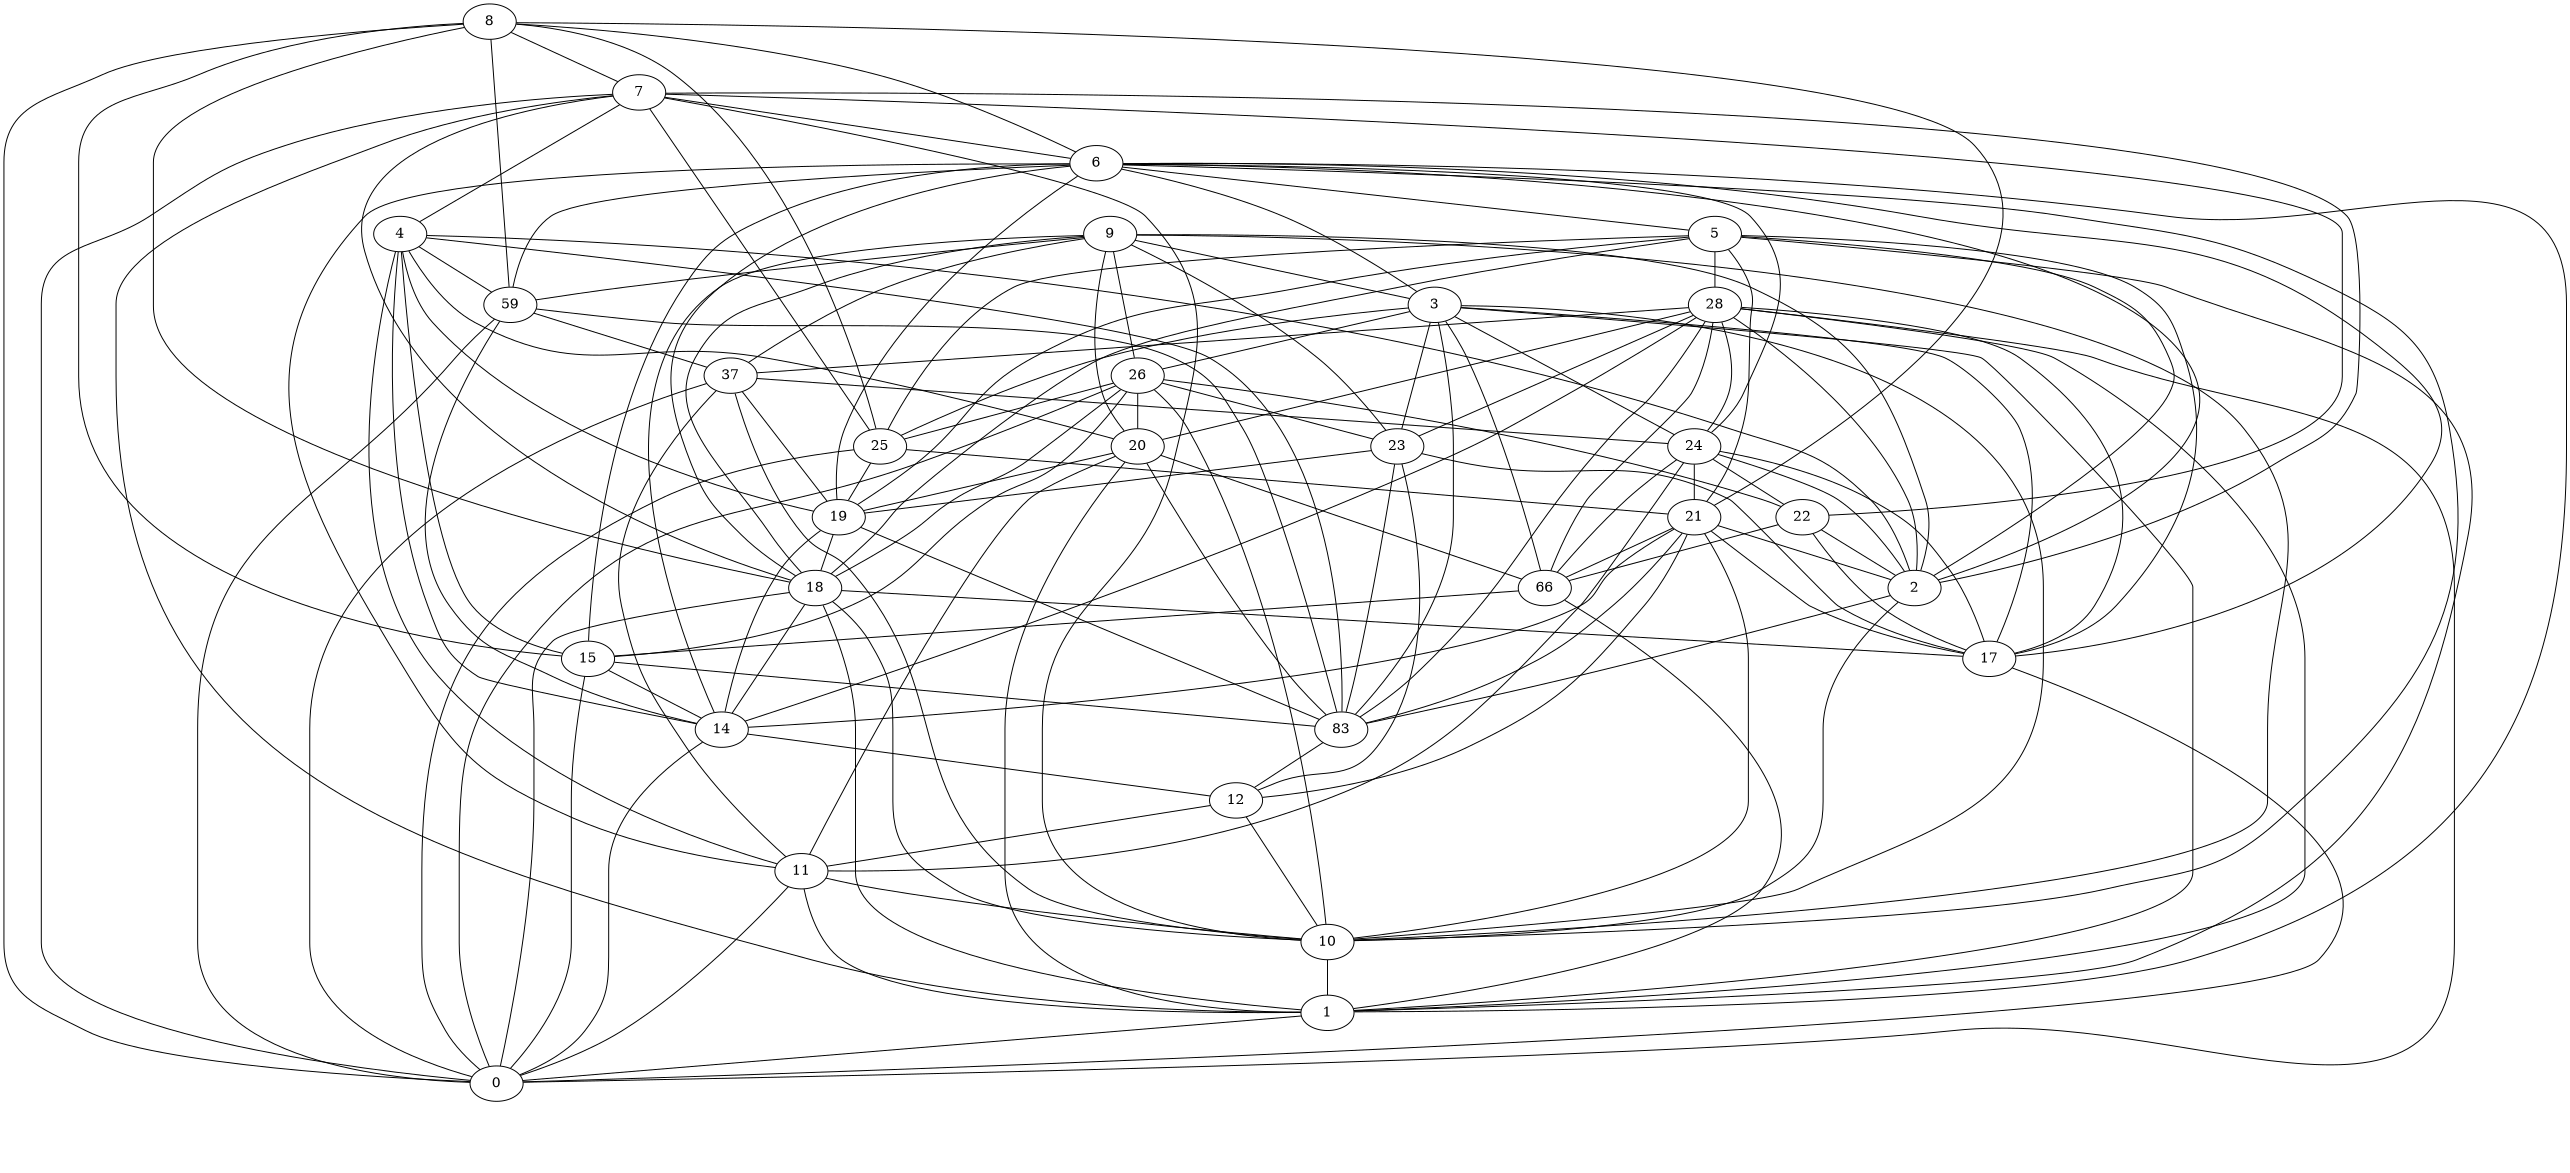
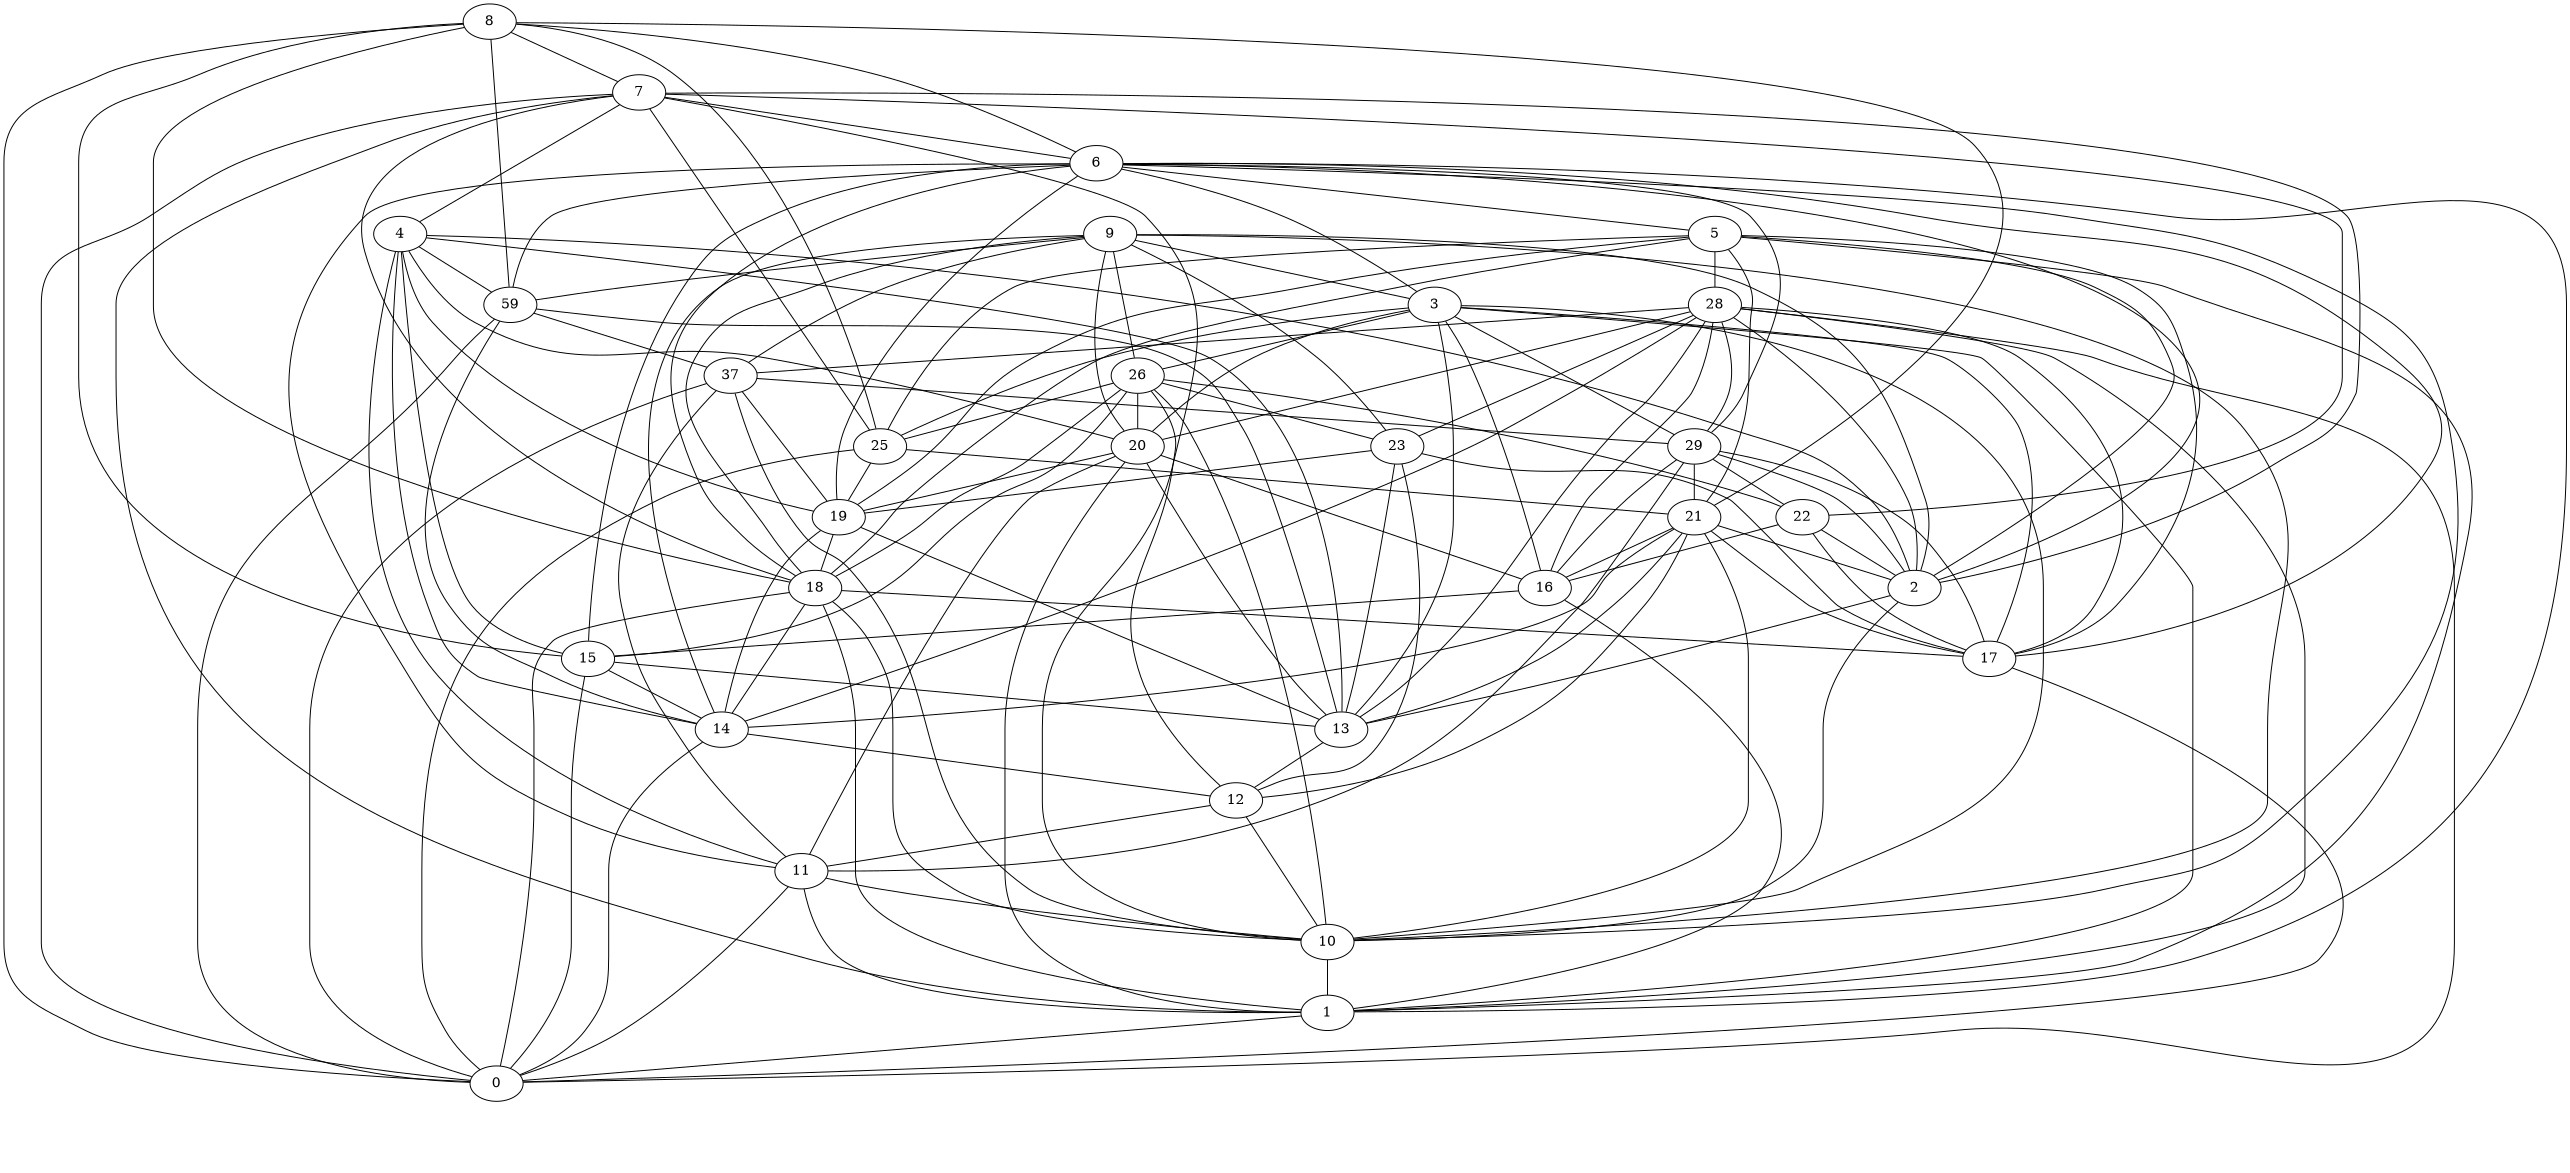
  digraph {
    edge [color=black dir=none]
    15
    14
-   13 [label=83]
+   13
    0
    12
    10
    11
    9
    20
    18
    n11 [label=37]
    2
    26
    23
    n15 [label=59]
    3
-   16 [label=66]
+   16
    19
    1
    17
-   24
+   24 [label=29]
    22
    25
    4
    6
    5
    8
    7
    21
    28
    subgraph sub_1 {
      15
      14
      13
      0
      12
      10
      11
      9
      20
      18
      n11
      2
      26
      23
      n15
      3
      16
      19
      1
      17
      24
      22
      25
      4
      6
      5
      8
      7
      21
      28
    }
    15 -> 14
    15 -> 13
    15 -> 0
    14 -> 0
    14 -> 12
    13 -> 12
    12 -> 10
    12 -> 11
    10 -> 1
    11 -> 0
    11 -> 10
    11 -> 1
    9 -> 14
    9 -> 10
    9 -> 20
    9 -> 18
    9 -> n11
    9 -> 2
    9 -> 26
    9 -> 23
    9 -> n15
    9 -> 3
    20 -> 13
    20 -> 11
    20 -> 16
    20 -> 19
    20 -> 1
    18 -> 14
    18 -> 0
    18 -> 10
    18 -> 1
    18 -> 17
    n11 -> 0
    n11 -> 10
    n11 -> 11
    n11 -> 19
    n11 -> 24
    2 -> 13
    2 -> 10
    26 -> 15
-   26 -> 0
+   26 -> 12
    26 -> 10
    26 -> 20
    26 -> 18
    26 -> 23
    26 -> 22
    26 -> 25
    23 -> 13
    23 -> 12
    23 -> 19
    23 -> 17
    n15 -> 14
    n15 -> 13
    n15 -> 0
    n15 -> n11
    3 -> 13
    3 -> 10
-   3 -> 23
+   3 -> 20
    3 -> 26
    3 -> 16
    3 -> 1
    3 -> 17
    3 -> 24
    3 -> 25
    16 -> 15
    16 -> 1
    19 -> 14
    19 -> 13
    19 -> 18
    1 -> 0
    17 -> 0
    24 -> 11
    24 -> 2
    24 -> 16
    24 -> 17
    24 -> 22
    24 -> 21
    22 -> 2
    22 -> 16
    22 -> 17
    25 -> 0
    25 -> 19
    25 -> 21
    4 -> 15
    4 -> 14
    4 -> 13
    4 -> 11
    4 -> 20
    4 -> 2
    4 -> n15
    4 -> 19
    6 -> 15
    6 -> 10
    6 -> 11
    6 -> 18
    6 -> 2
    6 -> n15
    6 -> 3
    6 -> 19
    6 -> 1
    6 -> 17
    6 -> 24
    6 -> 5
    5 -> 18
    5 -> 2
    5 -> 19
    5 -> 1
    5 -> 17
    5 -> 25
    5 -> 21
    5 -> 28
    8 -> 15
    8 -> 0
    8 -> 18
    8 -> n15
    8 -> 25
    8 -> 6
    8 -> 7
    8 -> 21
    7 -> 0
    7 -> 10
    7 -> 18
    7 -> 2
    7 -> 1
    7 -> 22
    7 -> 25
    7 -> 4
    7 -> 6
    21 -> 14
    21 -> 13
    21 -> 12
    21 -> 10
    21 -> 2
    21 -> 16
    21 -> 17
    28 -> 14
    28 -> 13
    28 -> 0
    28 -> 20
    28 -> n11
    28 -> 2
    28 -> 23
    28 -> 16
    28 -> 1
    28 -> 17
    28 -> 24
  }
